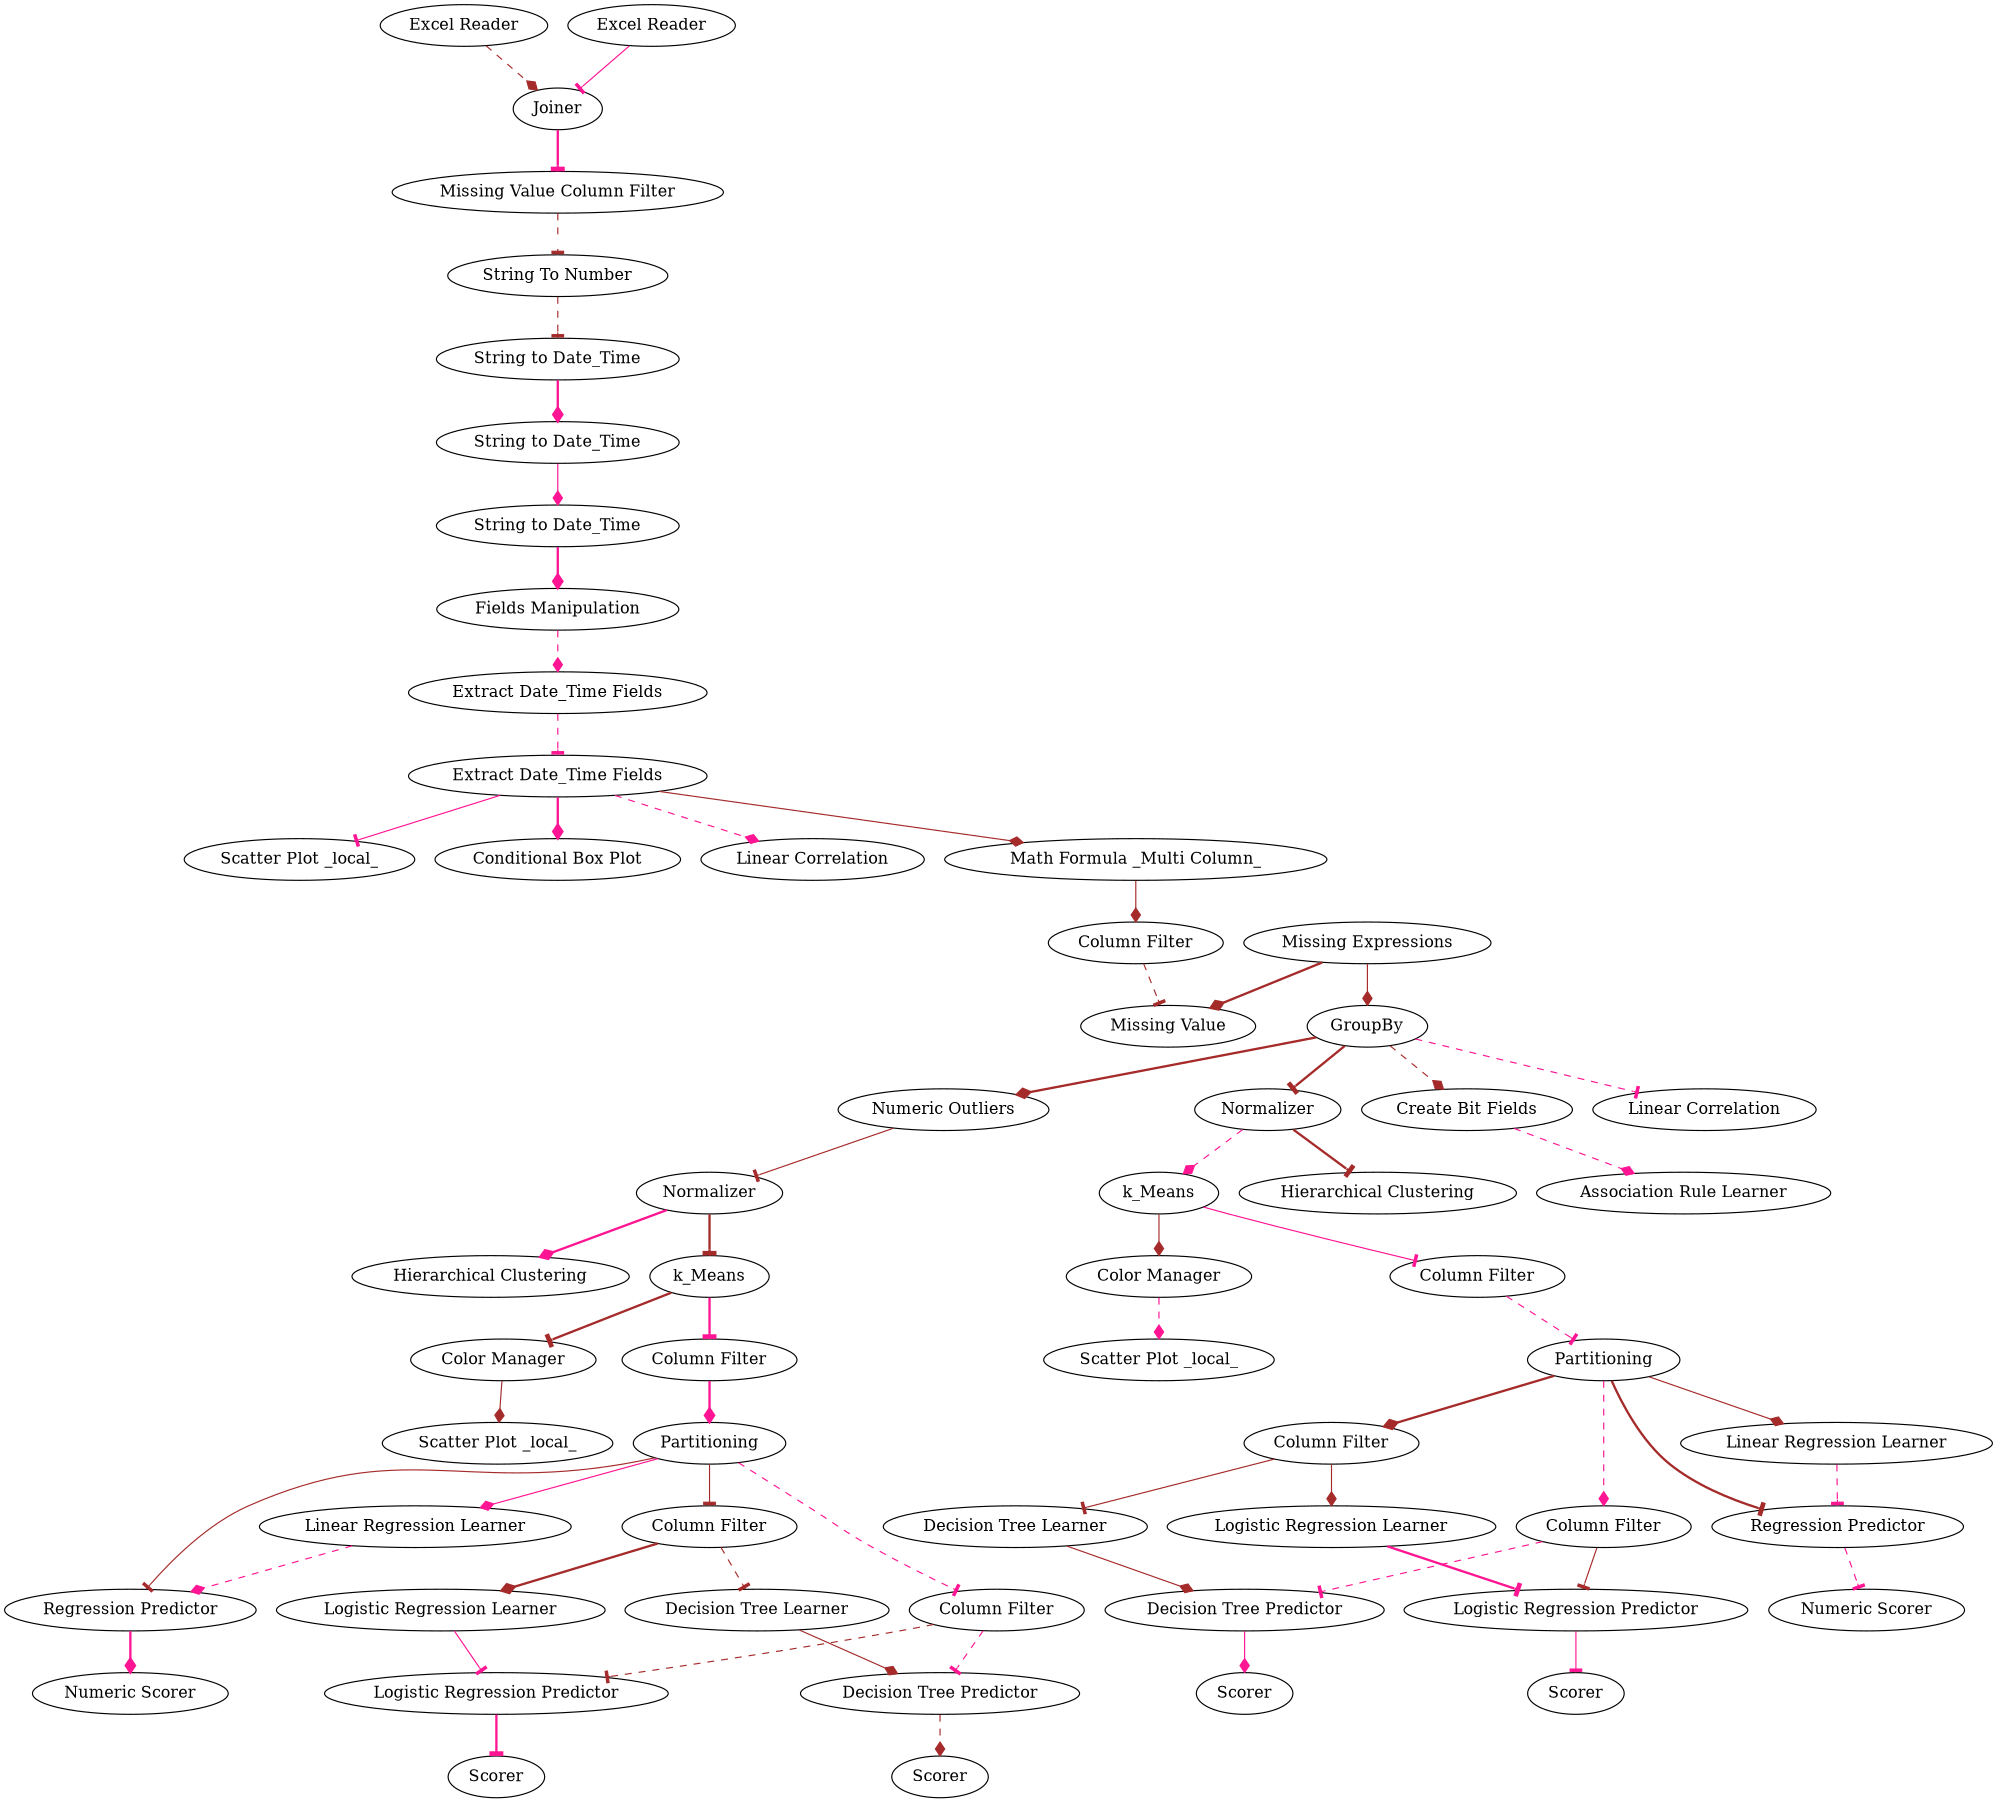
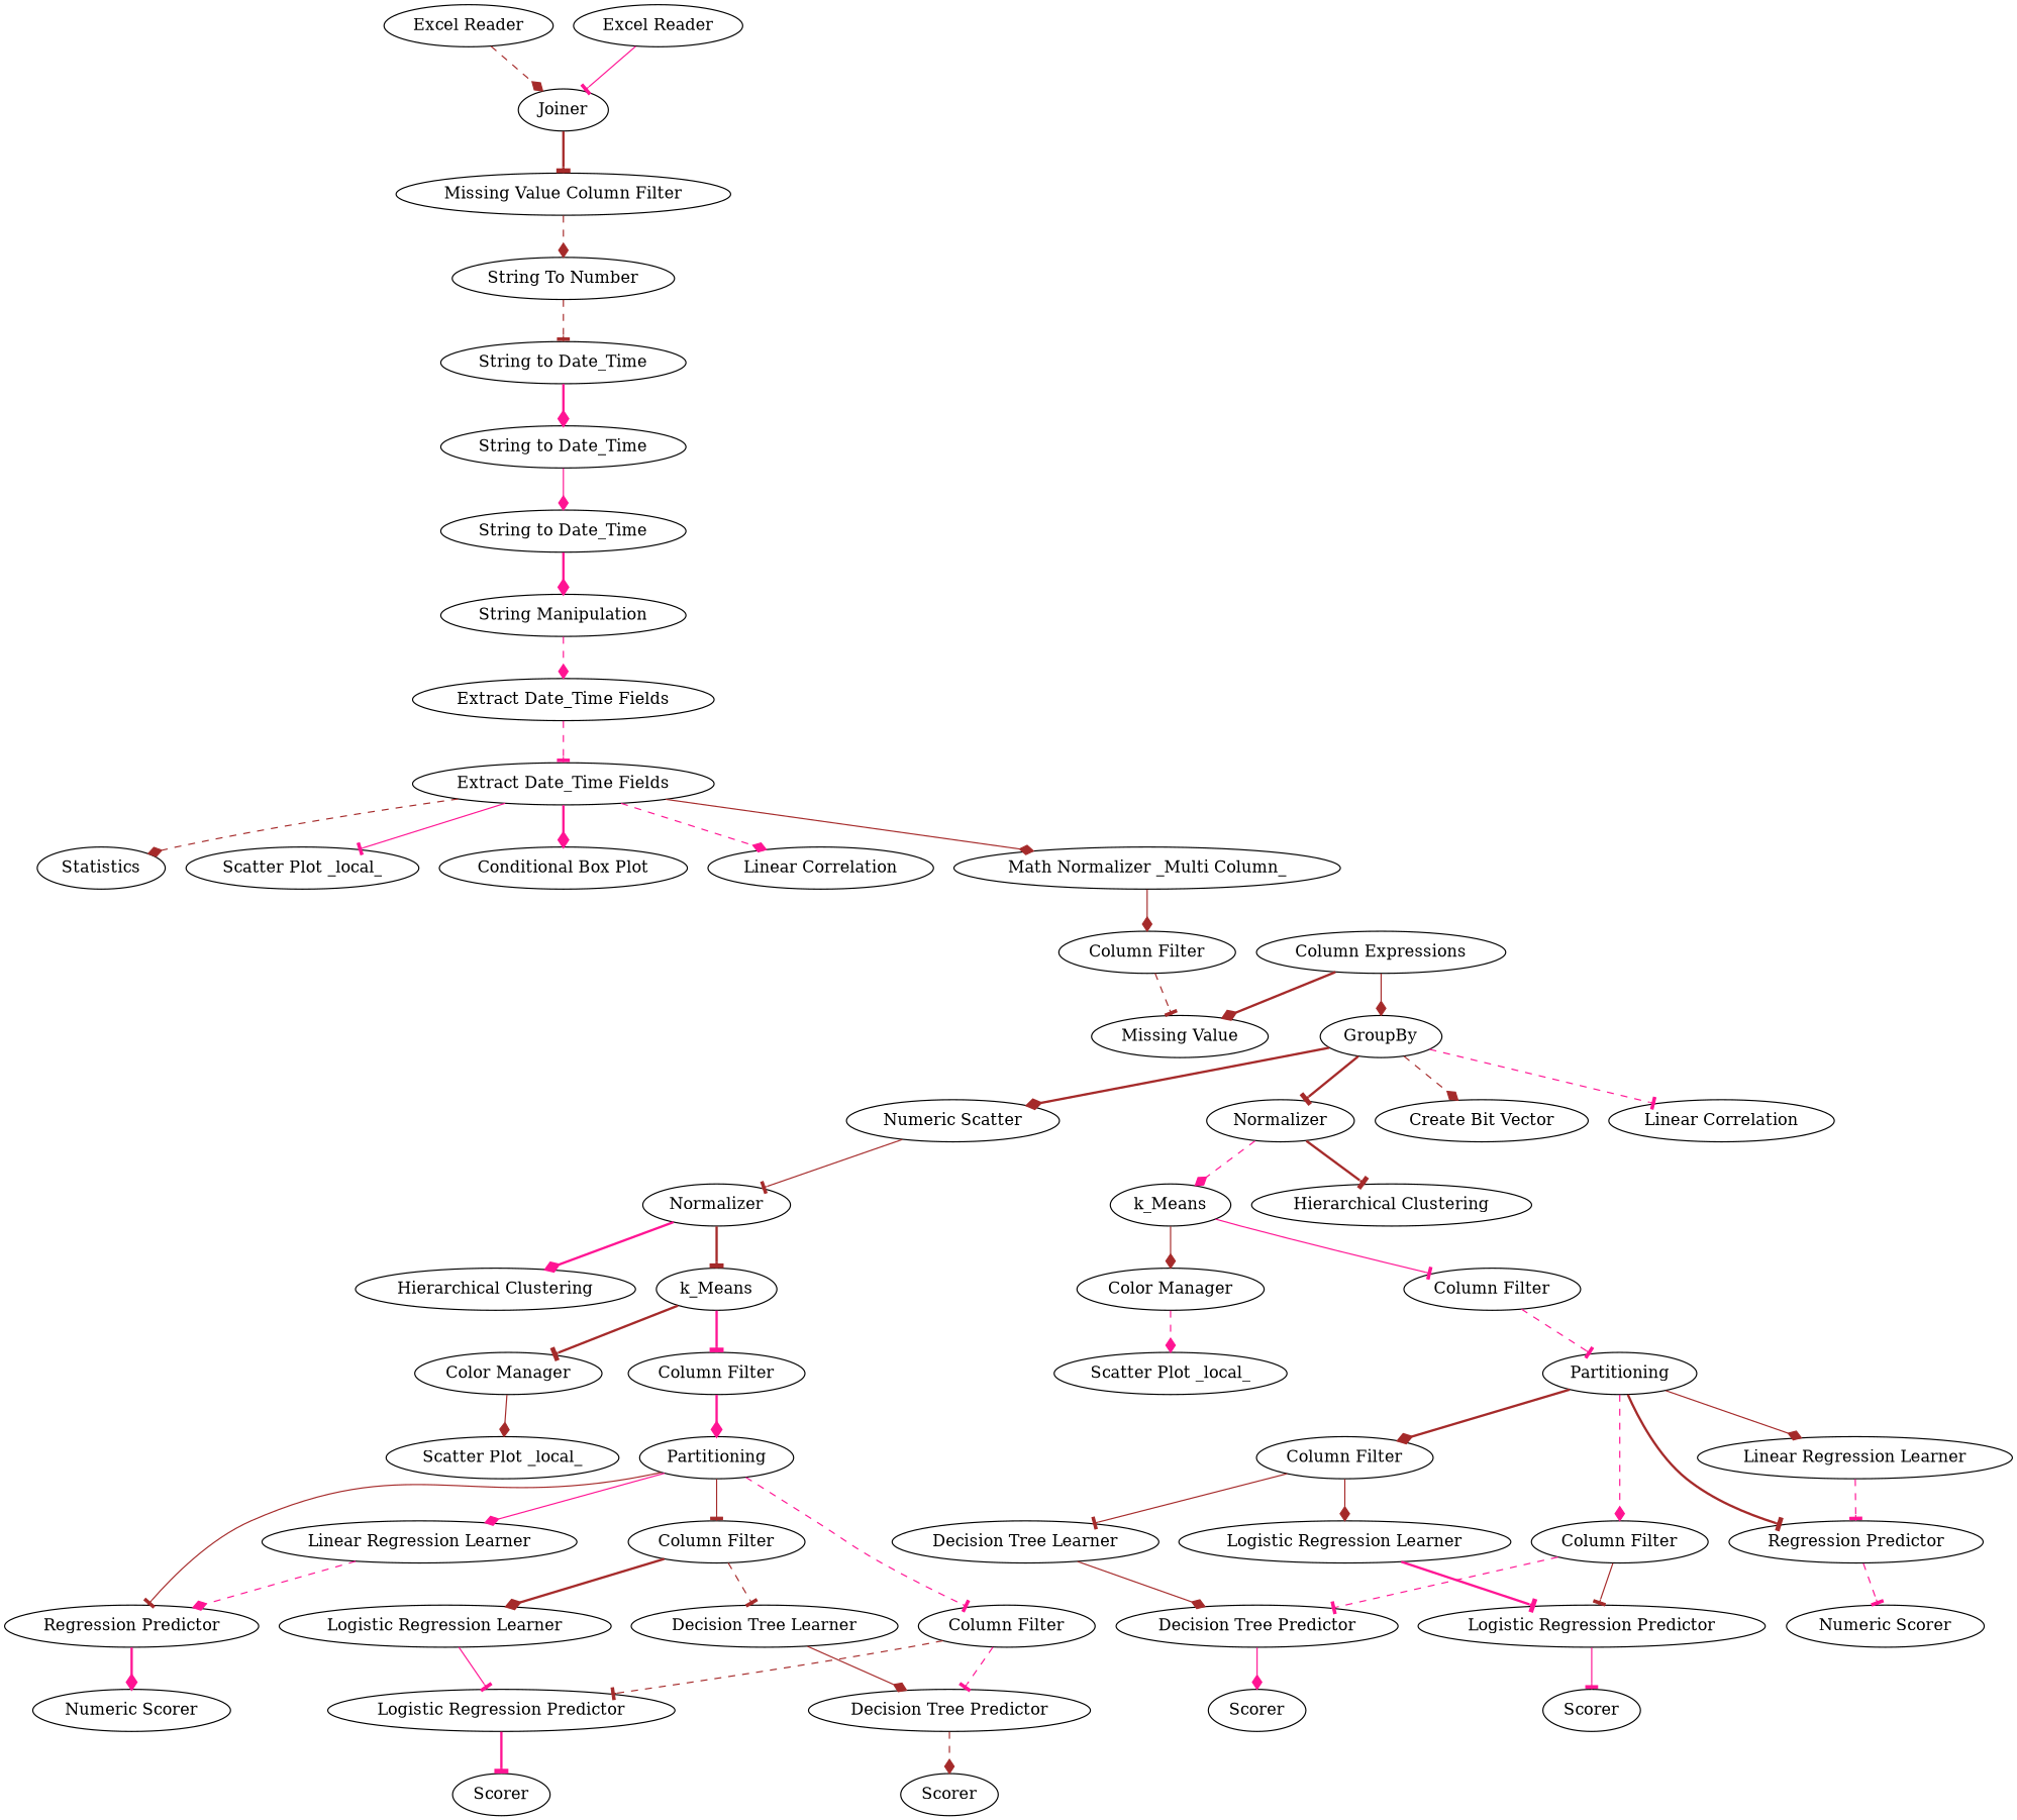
  digraph {
    rankdir=TB
    edge [arrowhead=diamond color=brown style=dashed]
    n1 [label="Excel Reader"]
    n2 [label=Joiner]
    n3 [label="Missing Value Column Filter"]
    n4 [label="String To Number"]
    n5 [label="String to Date_Time"]
    n6 [label="String to Date_Time"]
    n7 [label="String to Date_Time"]
    n8 [label="Excel Reader"]
-   n9 [label="Fields Manipulation"]
+   n9 [label="String Manipulation"]
    n10 [label="Extract Date_Time Fields"]
+   n11 [label=Statistics]
    n12 [label="Extract Date_Time Fields"]
    n13 [label="Scatter Plot _local_"]
    n14 [label="Conditional Box Plot"]
    n15 [label="Linear Correlation"]
-   n16 [label="Math Formula _Multi Column_"]
+   n16 [label="Math Normalizer _Multi Column_"]
    n17 [label="Column Filter"]
    n18 [label="Hierarchical Clustering"]
    n19 [label=k_Means]
    n20 [label="Color Manager"]
    n21 [label="Column Filter"]
    n22 [label="Scatter Plot _local_"]
    n23 [label=Partitioning]
    n24 [label="Missing Value"]
    n25 [label=GroupBy]
-   n26 [label="Numeric Outliers"]
+   n26 [label="Numeric Scatter"]
    n27 [label=Normalizer]
-   n28 [label="Create Bit Fields"]
+   n28 [label="Create Bit Vector"]
    n29 [label="Linear Correlation"]
    n30 [label=Normalizer]
    n31 [label=k_Means]
    n32 [label="Hierarchical Clustering"]
-   n33 [label="Association Rule Learner"]
-   n34 [label="Missing Expressions"]
+   n34 [label="Column Expressions"]
    n35 [label="Color Manager"]
    n36 [label="Column Filter"]
    n37 [label="Scatter Plot _local_"]
    n38 [label=Partitioning]
    n39 [label="Linear Regression Learner"]
    n40 [label="Regression Predictor"]
    n41 [label="Column Filter"]
    n42 [label="Column Filter"]
    n43 [label="Numeric Scorer"]
    n44 [label="Decision Tree Learner"]
    n45 [label="Logistic Regression Learner"]
    n46 [label="Decision Tree Predictor"]
    n47 [label="Logistic Regression Predictor"]
    n48 [label="Regression Predictor"]
    n49 [label="Linear Regression Learner"]
    n50 [label="Column Filter"]
    n51 [label="Column Filter"]
    n52 [label="Numeric Scorer"]
    n53 [label="Decision Tree Learner"]
    n54 [label="Logistic Regression Learner"]
    n55 [label="Decision Tree Predictor"]
    n56 [label="Logistic Regression Predictor"]
    n57 [label=Scorer]
    n58 [label=Scorer]
    n59 [label=Scorer]
    n60 [label=Scorer]
    n1 -> n2
-   n2 -> n3 [arrowhead=tee color=deeppink style=bold]
-   n3 -> n4 [arrowhead=tee]
+   n2 -> n3 [arrowhead=tee style=bold]
+   n3 -> n4
    n4 -> n5 [arrowhead=tee]
    n5 -> n6 [color=deeppink style=bold]
    n6 -> n7 [color=deeppink style=solid]
    n7 -> n9 [color=deeppink style=bold]
    n8 -> n2 [arrowhead=tee color=deeppink style=solid]
    n9 -> n10 [color=deeppink]
    n10 -> n12 [arrowhead=tee color=deeppink]
+   n12 -> n11
    n12 -> n13 [arrowhead=tee color=deeppink style=solid]
    n12 -> n14 [color=deeppink style=bold]
    n12 -> n15 [color=deeppink]
    n12 -> n16 [style=solid]
    n16 -> n17 [style=solid]
    n17 -> n24 [arrowhead=tee]
    n19 -> n20 [arrowhead=tee style=bold]
    n19 -> n21 [arrowhead=tee color=deeppink style=bold]
    n20 -> n22 [style=solid]
    n21 -> n23 [color=deeppink style=bold]
    n23 -> n48 [arrowhead=tee style=solid]
    n23 -> n49 [color=deeppink style=solid]
    n23 -> n50 [arrowhead=tee style=solid]
    n23 -> n51 [arrowhead=tee color=deeppink]
    n25 -> n26 [style=bold]
    n25 -> n27 [arrowhead=tee style=bold]
    n25 -> n28
    n25 -> n29 [arrowhead=tee color=deeppink]
    n26 -> n30 [arrowhead=tee style=solid]
    n27 -> n31 [color=deeppink]
    n27 -> n32 [arrowhead=tee style=bold]
-   n28 -> n33 [color=deeppink]
    n30 -> n18 [color=deeppink style=bold]
    n30 -> n19 [arrowhead=tee style=bold]
    n31 -> n35 [style=solid]
    n31 -> n36 [arrowhead=tee color=deeppink style=solid]
    n34 -> n24 [style=bold]
    n34 -> n25 [style=solid]
    n35 -> n37 [color=deeppink]
    n36 -> n38 [arrowhead=tee color=deeppink]
    n38 -> n39 [style=solid]
    n38 -> n40 [arrowhead=tee style=bold]
    n38 -> n41 [style=bold]
    n38 -> n42 [color=deeppink]
    n39 -> n40 [arrowhead=tee color=deeppink]
    n40 -> n43 [arrowhead=tee color=deeppink]
    n41 -> n44 [arrowhead=tee style=solid]
    n41 -> n45 [style=solid]
    n42 -> n46 [arrowhead=tee color=deeppink]
    n42 -> n47 [arrowhead=tee style=solid]
    n44 -> n46 [style=solid]
    n45 -> n47 [arrowhead=tee color=deeppink style=bold]
    n46 -> n57 [color=deeppink style=solid]
    n47 -> n58 [arrowhead=tee color=deeppink style=solid]
    n48 -> n52 [color=deeppink style=bold]
    n49 -> n48 [color=deeppink]
    n50 -> n53 [arrowhead=tee]
    n50 -> n54 [style=bold]
    n51 -> n55 [arrowhead=tee color=deeppink]
    n51 -> n56 [arrowhead=tee]
    n53 -> n55 [style=solid]
    n54 -> n56 [arrowhead=tee color=deeppink style=solid]
    n55 -> n59
    n56 -> n60 [arrowhead=tee color=deeppink style=bold]
  }
